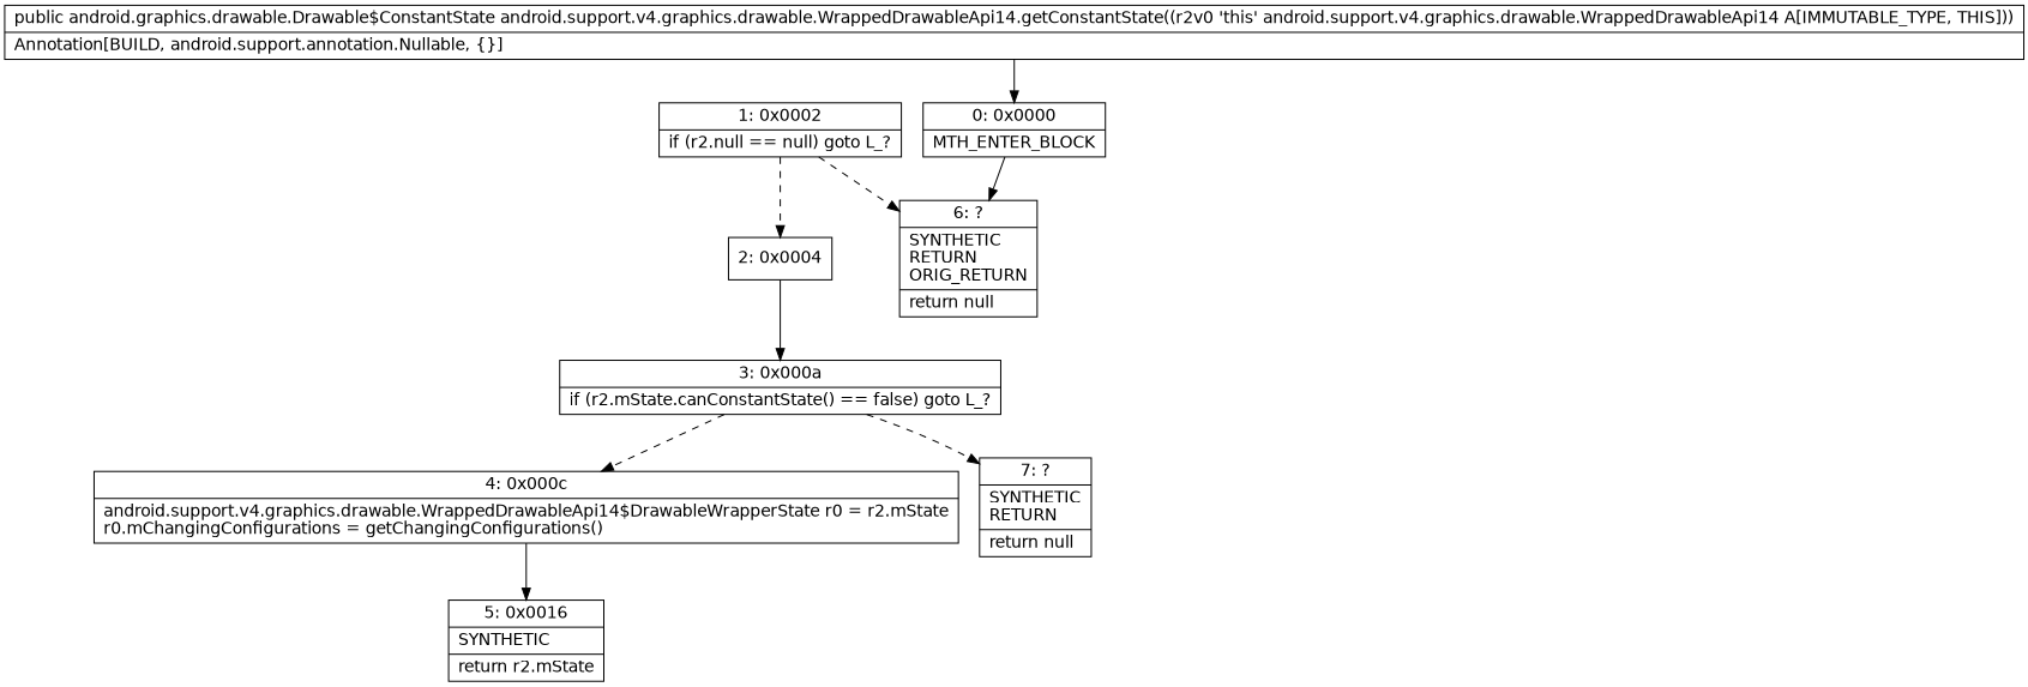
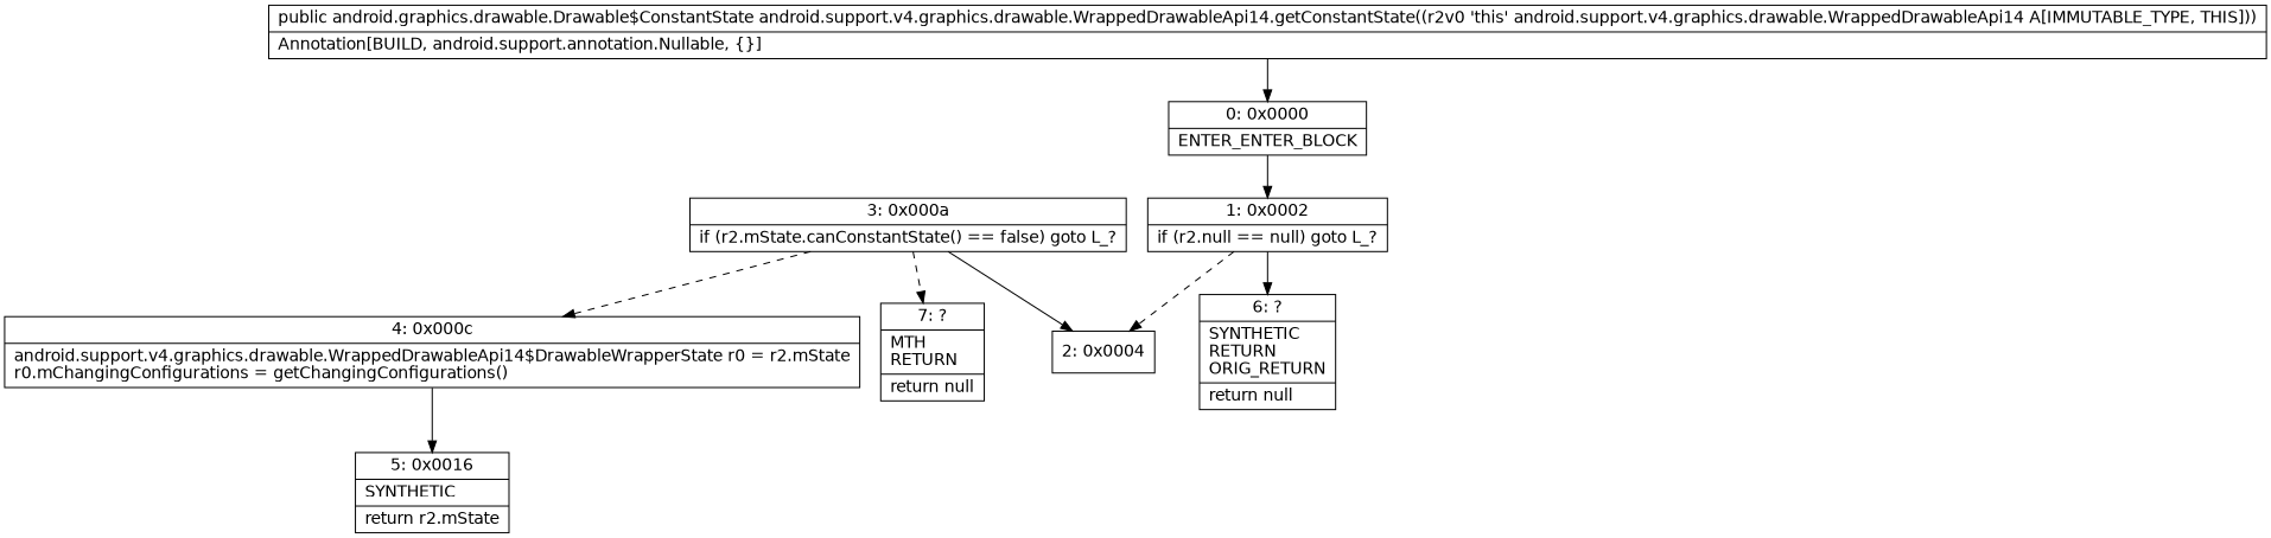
  digraph {
    fontname="DejaVu Sans"
    node [fontname="DejaVu Sans" shape=record]
    edge [fontname="DejaVu Sans"]
-   n1 [label="{0\:\ 0x0000|MTH_ENTER_BLOCK\l}"]
+   n1 [label="{0\:\ 0x0000|ENTER_ENTER_BLOCK\l}"]
    n2 [label="{1\:\ 0x0002|if (r2.null == null) goto L_?\l}"]
    n3 [label="{2\:\ 0x0004}"]
    n4 [label="{6\:\ ?|SYNTHETIC\lRETURN\lORIG_RETURN\l|return null\l}"]
    n5 [label="{3\:\ 0x000a|if (r2.mState.canConstantState() == false) goto L_?\l}"]
    n6 [label="{4\:\ 0x000c|android.support.v4.graphics.drawable.WrappedDrawableApi14$DrawableWrapperState r0 = r2.mState\lr0.mChangingConfigurations = getChangingConfigurations()\l}"]
-   n7 [label="{7\:\ ?|SYNTHETIC\lRETURN\l|return null\l}"]
+   n7 [label="{7\:\ ?|MTH\lRETURN\l|return null\l}"]
    n8 [label="{5\:\ 0x0016|SYNTHETIC\l|return r2.mState\l}"]
    n9 [label="{public android.graphics.drawable.Drawable$ConstantState android.support.v4.graphics.drawable.WrappedDrawableApi14.getConstantState((r2v0 'this' android.support.v4.graphics.drawable.WrappedDrawableApi14 A[IMMUTABLE_TYPE, THIS]))  | Annotation[BUILD, android.support.annotation.Nullable, \{\}]\l}"]
-   n1 -> n4
+   n1 -> n2
    n2 -> n3 [style=dashed]
-   n2 -> n4 [style=dashed]
-   n3 -> n5
+   n2 -> n4
+   n5 -> n3
    n5 -> n6 [style=dashed]
    n5 -> n7 [style=dashed]
    n6 -> n8
    n9 -> n1
  }
